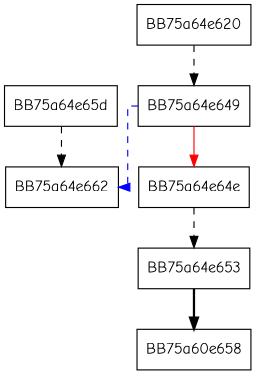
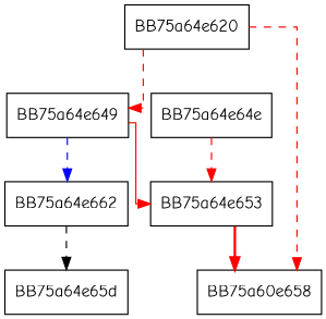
  digraph {
    fontname="Comic Neue"
    splines=ortho
    node [fontname="Comic Neue" shape=box]
    edge [color=red fontname="Comic Neue" style=dashed]
    n1 [label=BB75a60e658]
    BB75a64e620
    BB75a64e649
    BB75a64e662
    BB75a64e64e
    BB75a64e653
    BB75a64e65d
-   BB75a64e620 -> BB75a64e649 [color=black]
+   BB75a64e620 -> n1
+   BB75a64e620 -> BB75a64e649
    BB75a64e649 -> BB75a64e662 [color=blue]
-   BB75a64e649 -> BB75a64e64e [style=solid]
-   BB75a64e64e -> BB75a64e653 [color=black]
-   BB75a64e653 -> n1 [color=black style=bold]
-   BB75a64e65d -> BB75a64e662 [color=black]
+   BB75a64e649 -> BB75a64e653 [style=solid]
+   BB75a64e64e -> BB75a64e653
+   BB75a64e653 -> n1 [style=bold]
+   BB75a64e662 -> BB75a64e65d [color=black]
  }
